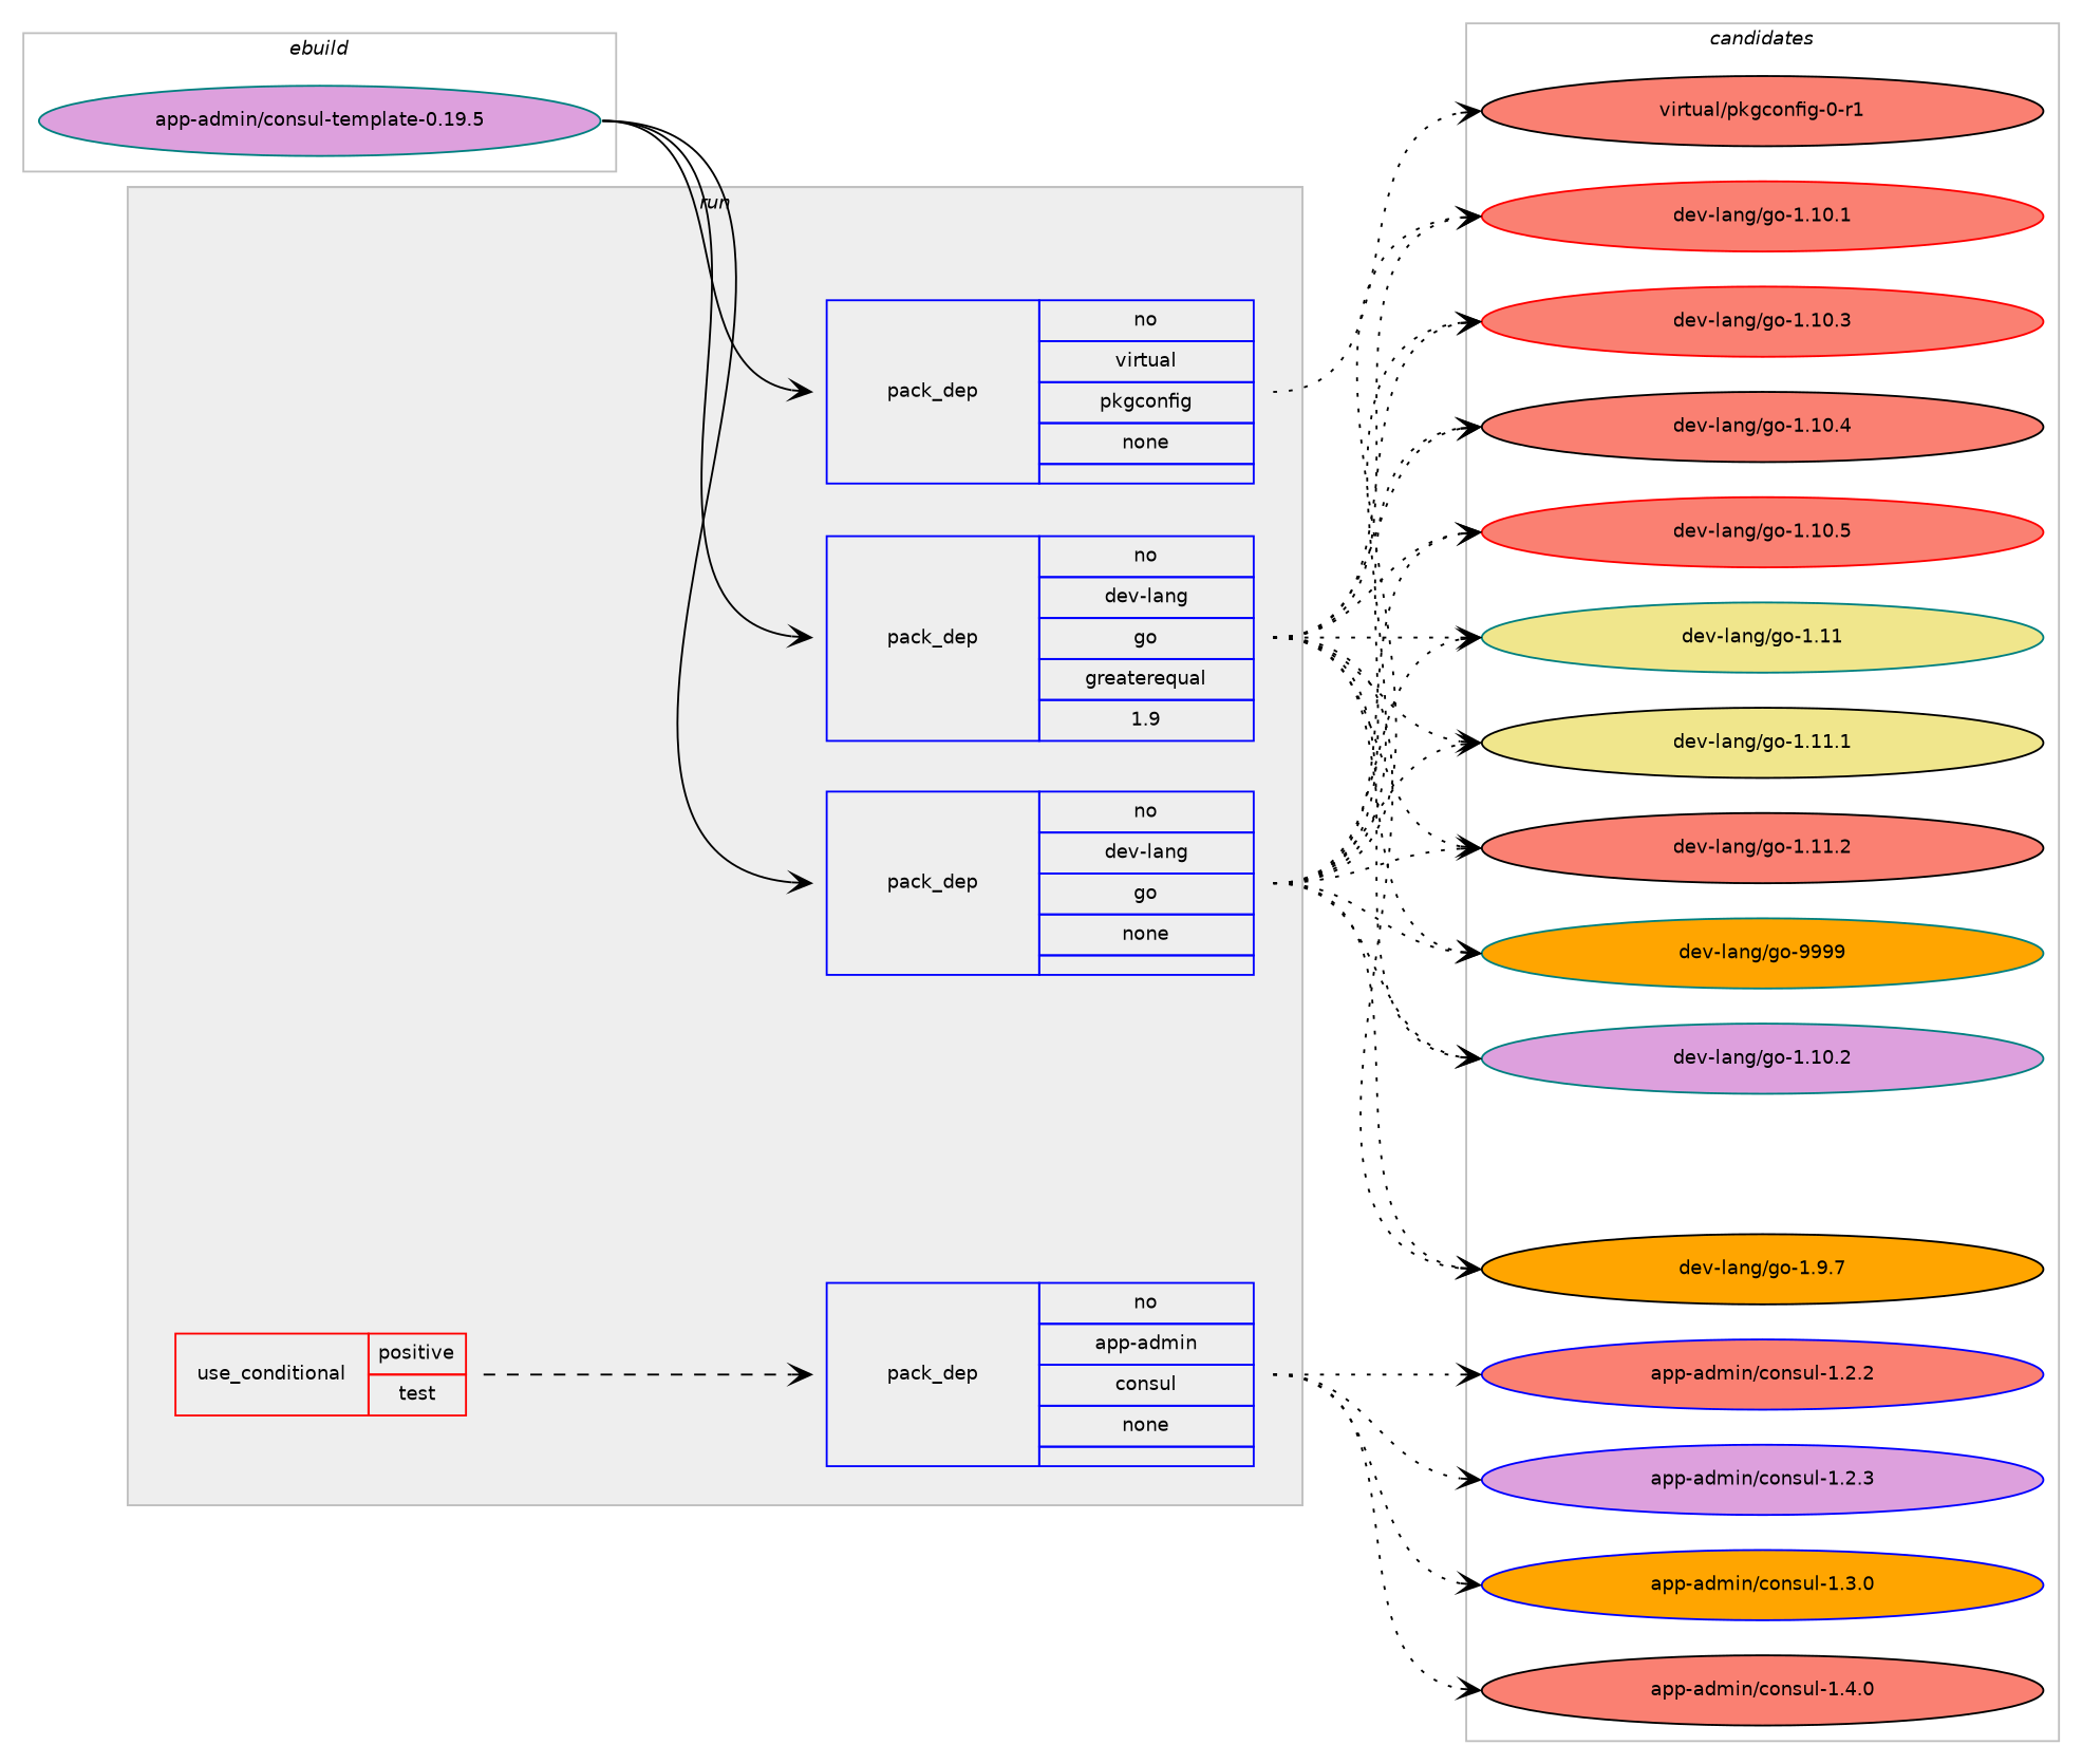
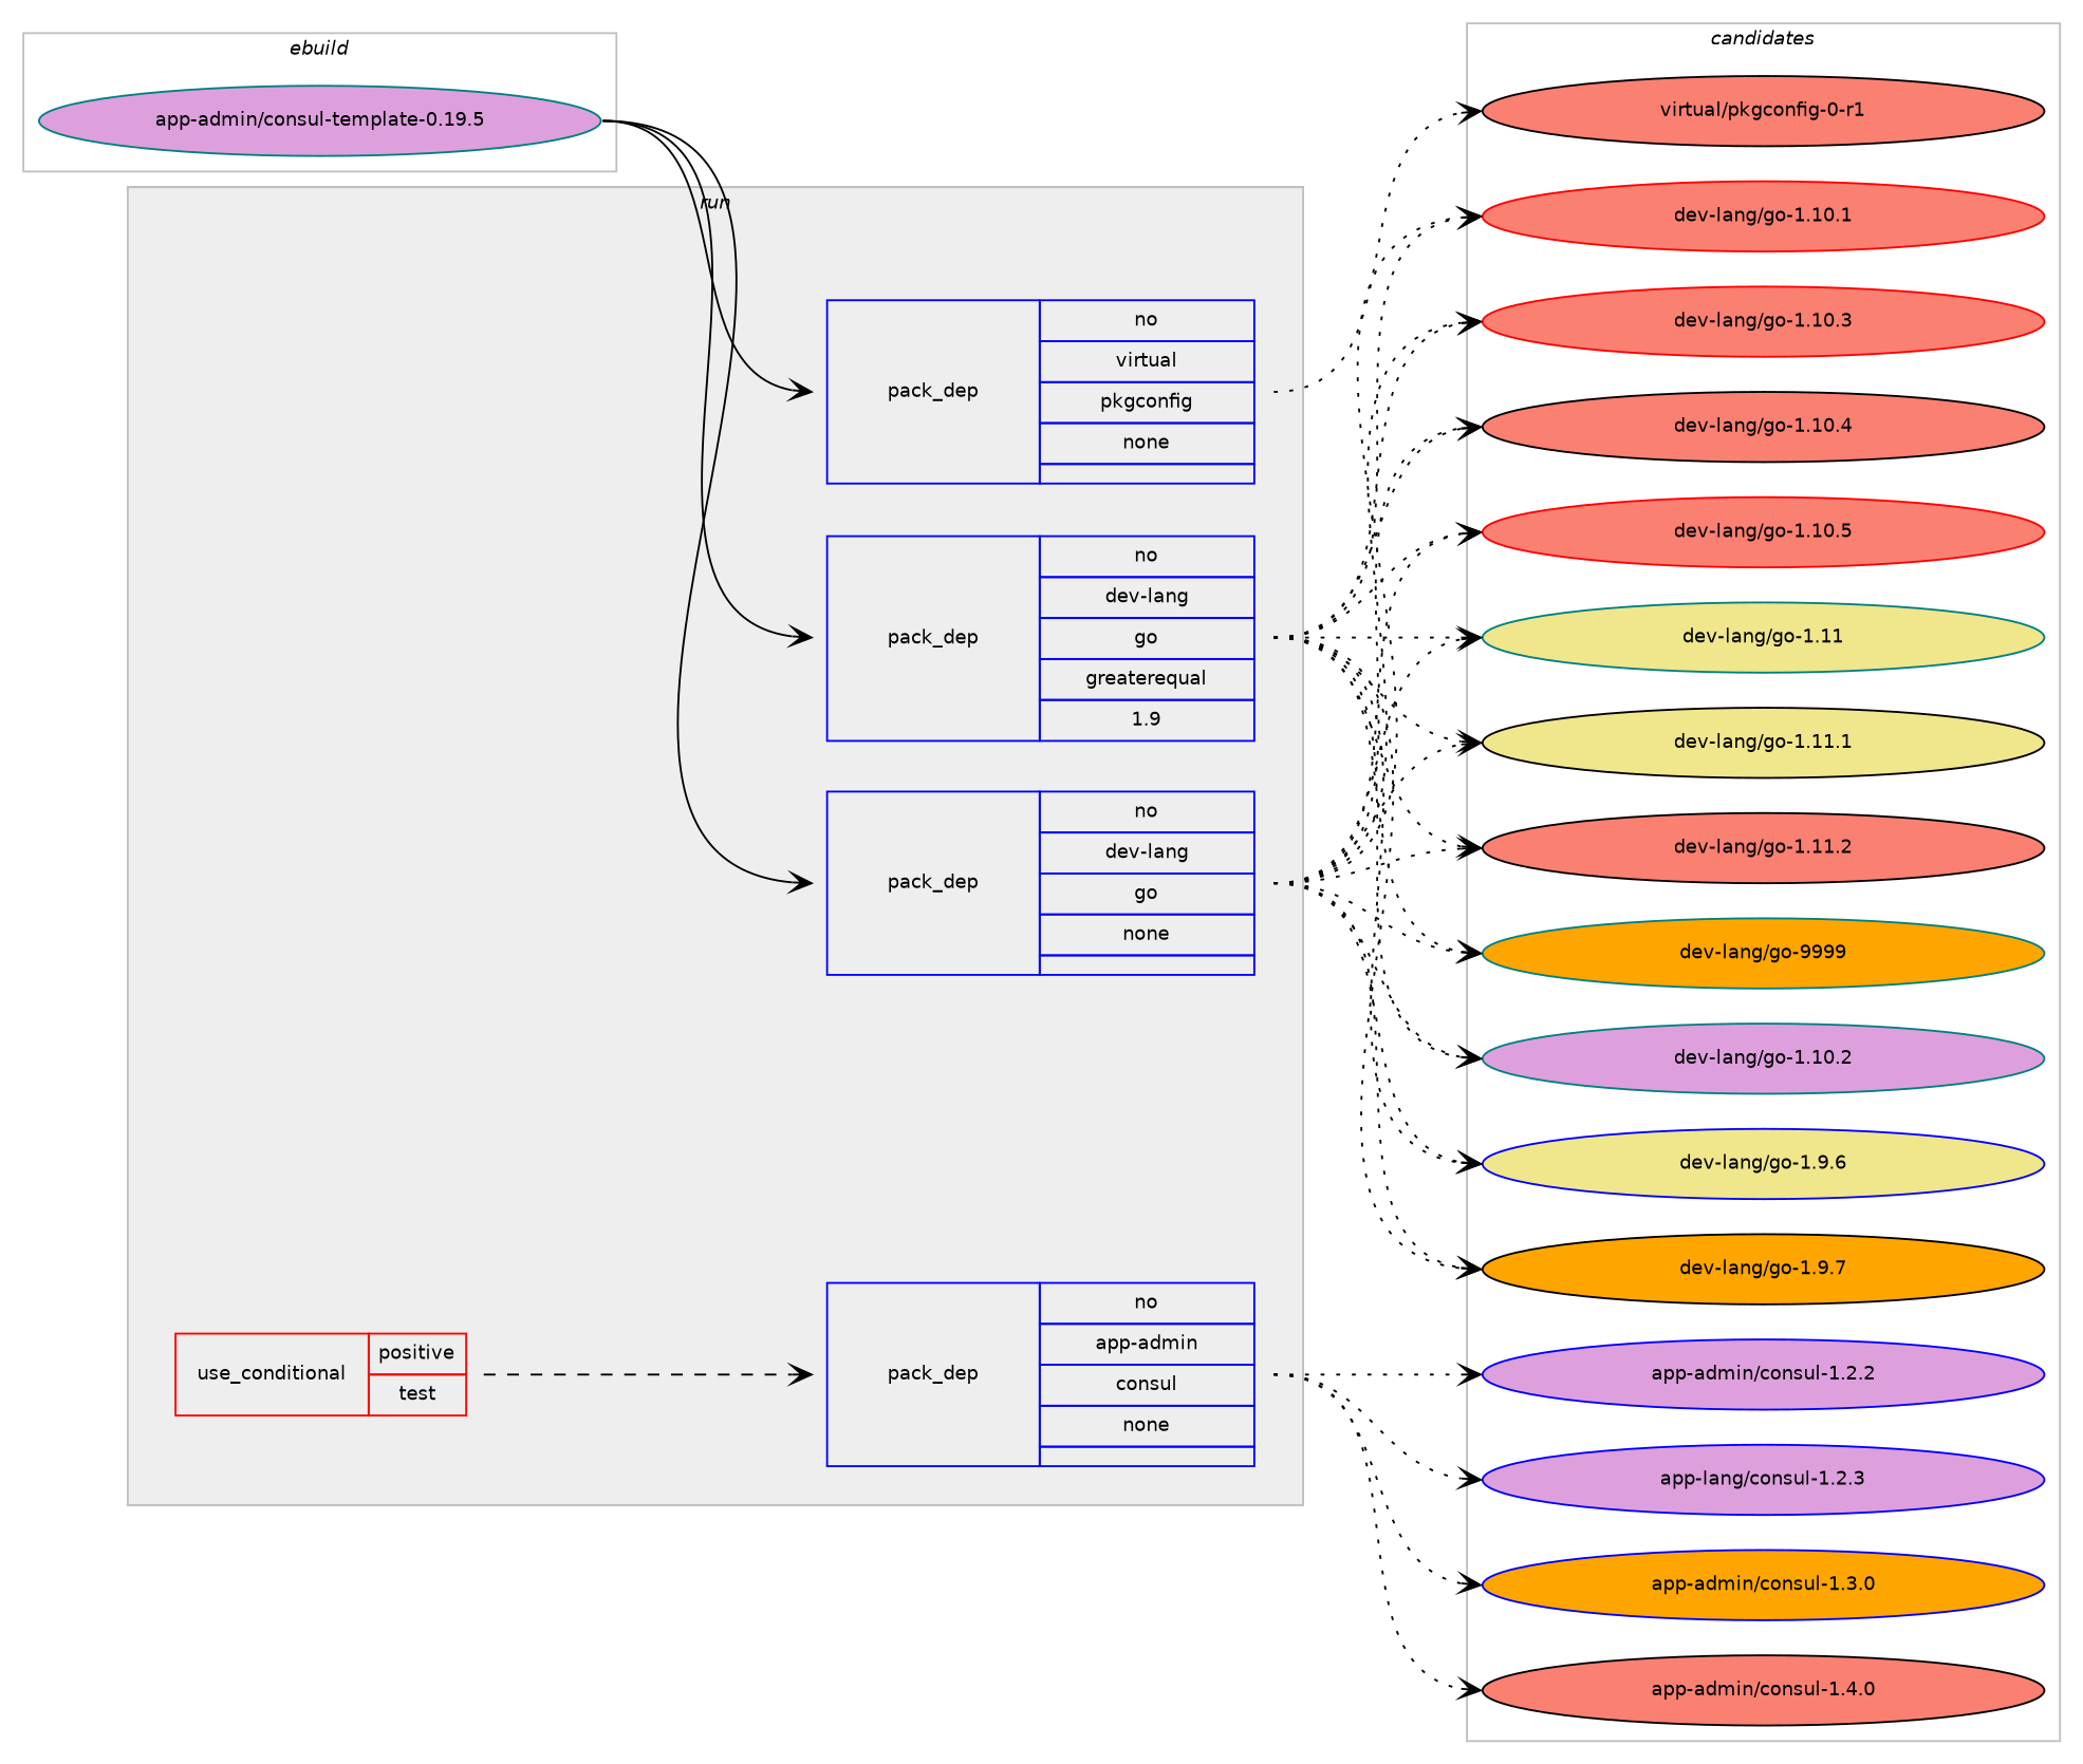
  digraph {
    compound=true
    concentrate=true
    fontname=Helvetica
    fontsize=10
    newrank=true
    rankdir=LR
    ranksep=1.5
    node [color=blue fillcolor=salmon fontname=Helvetica fontsize=10 style=filled]
    edge [arrowhead=vee headport=w style=dotted tailport=e weight=100]
    n1 [color=teal fillcolor=plum label="app-admin/consul-template-0.19.5" width=4]
    n2 [label=<<TABLE BORDER="0" CELLBORDER="1" CELLSPACING="0" CELLPADDING="4" WIDTH="220"><TR><TD ROWSPAN="6" CELLPADDING="30">pack_dep</TD></TR><TR><TD WIDTH="110">no</TD></TR><TR><TD>app-admin</TD></TR><TR><TD>consul</TD></TR><TR><TD>none</TD></TR><TR><TD></TD></TR></TABLE>> shape=none fillcolor="" style=""]
    n3 [color=red label=<<TABLE BORDER="0" CELLBORDER="1" CELLSPACING="0" CELLPADDING="4"><TR><TD ROWSPAN="3" CELLPADDING="10">use_conditional</TD></TR><TR><TD>positive</TD></TR><TR><TD>test</TD></TR></TABLE>> shape=none fillcolor="" style=""]
    n4 [label=<<TABLE BORDER="0" CELLBORDER="1" CELLSPACING="0" CELLPADDING="4" WIDTH="220"><TR><TD ROWSPAN="6" CELLPADDING="30">pack_dep</TD></TR><TR><TD WIDTH="110">no</TD></TR><TR><TD>dev-lang</TD></TR><TR><TD>go</TD></TR><TR><TD>greaterequal</TD></TR><TR><TD>1.9</TD></TR></TABLE>> shape=none fillcolor="" style=""]
    n5 [label=<<TABLE BORDER="0" CELLBORDER="1" CELLSPACING="0" CELLPADDING="4" WIDTH="220"><TR><TD ROWSPAN="6" CELLPADDING="30">pack_dep</TD></TR><TR><TD WIDTH="110">no</TD></TR><TR><TD>dev-lang</TD></TR><TR><TD>go</TD></TR><TR><TD>none</TD></TR><TR><TD></TD></TR></TABLE>> shape=none fillcolor="" style=""]
    n6 [label=<<TABLE BORDER="0" CELLBORDER="1" CELLSPACING="0" CELLPADDING="4" WIDTH="220"><TR><TD ROWSPAN="6" CELLPADDING="30">pack_dep</TD></TR><TR><TD WIDTH="110">no</TD></TR><TR><TD>virtual</TD></TR><TR><TD>pkgconfig</TD></TR><TR><TD>none</TD></TR><TR><TD></TD></TR></TABLE>> shape=none fillcolor="" style=""]
-   n7 [label="app-admin/consul-1.2.2" width=4]
-   n8 [fillcolor=plum label="app-admin/consul-1.2.3" width=4]
+   n7 [fillcolor=plum label="app-admin/consul-1.2.2" width=4]
+   n8 [fillcolor=plum label="app-lang/consul-1.2.3" width=4]
    n9 [fillcolor=orange label="app-admin/consul-1.3.0" width=4]
    n10 [color=black label="app-admin/consul-1.4.0" width=4]
    n11 [color=teal fillcolor=plum label="dev-lang/go-1.10.2" width=4]
+   n12 [fillcolor=khaki label="dev-lang/go-1.9.6" width=4]
    n13 [color=black fillcolor=orange label="dev-lang/go-1.9.7" width=4]
    n14 [color=red label="dev-lang/go-1.10.1" width=4]
    n15 [color=red label="dev-lang/go-1.10.3" width=4]
    n16 [color=black label="dev-lang/go-1.10.4" width=4]
    n17 [color=red label="dev-lang/go-1.10.5" width=4]
    n18 [color=teal fillcolor=khaki label="dev-lang/go-1.11" width=4]
    n19 [color=black fillcolor=khaki label="dev-lang/go-1.11.1" width=4]
    n20 [color=black label="dev-lang/go-1.11.2" width=4]
    n21 [color=teal fillcolor=orange label="dev-lang/go-9999" width=4]
    n22 [color=black label="virtual/pkgconfig-0-r1" width=4]
    subgraph cluster_1 {
      color=gray
      label=<<i>ebuild</i>>
      rank=same
      n1
    }
    subgraph cluster_2 {
      color=gray
      label=<<i>dependencies</i>>
      subgraph cluster_3 {
        color=gray
        fillcolor="#eeeeee"
        label=<<i>compile</i>>
        style=filled
        subgraph sub_4 {
          color=gray
          fillcolor="#eeeeee"
          label=<<i>compile</i>>
          style=filled
          n3
          subgraph sub_5 {
            color=gray
            fillcolor="#eeeeee"
            label=<<i>compile</i>>
            style=filled
            n2
          }
        }
        subgraph sub_6 {
          color=gray
          fillcolor="#eeeeee"
          label=<<i>compile</i>>
          style=filled
          n4
        }
        subgraph sub_7 {
          color=gray
          fillcolor="#eeeeee"
          label=<<i>compile</i>>
          style=filled
          n5
        }
        subgraph sub_8 {
          color=gray
          fillcolor="#eeeeee"
          label=<<i>compile</i>>
          style=filled
          n6
        }
      }
      subgraph cluster_9 {
        color=gray
        fillcolor="#eeeeee"
        label=<<i>compile and run</i>>
        style=filled
      }
      subgraph cluster_10 {
        color=gray
        fillcolor="#eeeeee"
        label=<<i>run</i>>
        style=filled
      }
    }
    subgraph cluster_11 {
      color=gray
      label=<<i>candidates</i>>
      rank=same
      subgraph sub_12 {
        color=black
        label=<<i>candidates</i>>
        nodesep=1
        rank=same
        n7
        n8
        n9
        n10
      }
      subgraph sub_13 {
        color=black
        label=<<i>candidates</i>>
        nodesep=1
        rank=same
        n11
+       n12
        n13
        n14
        n15
        n16
        n17
        n18
        n19
        n20
        n21
      }
      subgraph sub_14 {
        color=black
        label=<<i>candidates</i>>
        nodesep=1
        rank=same
        n11
+       n12
        n13
        n14
        n15
        n16
        n17
        n18
        n19
        n20
        n21
      }
      subgraph sub_15 {
        color=black
        label=<<i>candidates</i>>
        nodesep=1
        rank=same
        n22
      }
    }
    n1 -> n4 [style=solid weight=20]
    n1 -> n5 [style=solid weight=20]
    n1 -> n6 [style=solid weight=20]
    n2 -> n7
    n2 -> n8
    n2 -> n9
    n2 -> n10
    n3 -> n2 [style=dashed weight=20]
    n4 -> n11
+   n4 -> n12
    n4 -> n13
    n4 -> n14
    n4 -> n15
    n4 -> n16
    n4 -> n17
    n4 -> n18
    n4 -> n19
    n4 -> n20
    n4 -> n21
    n5 -> n11
+   n5 -> n12
    n5 -> n13
    n5 -> n14
    n5 -> n15
    n5 -> n16
    n5 -> n17
    n5 -> n18
    n5 -> n19
    n5 -> n20
    n5 -> n21
    n6 -> n22
  }
